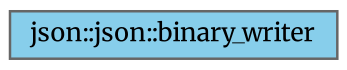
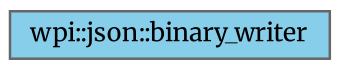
  digraph {
    rankdir=TB
    fontname=Merriweather
-   n1 [color=gray40 fillcolor=skyblue fontname=Merriweather fontsize=10 height=0.2 label="json::json::binary_writer" shape=record style=filled width=0.4]
+   n1 [color=gray40 fillcolor=skyblue fontname=Merriweather fontsize=10 height=0.2 label="wpi::json::binary_writer" shape=record style=filled width=0.4]
  }
